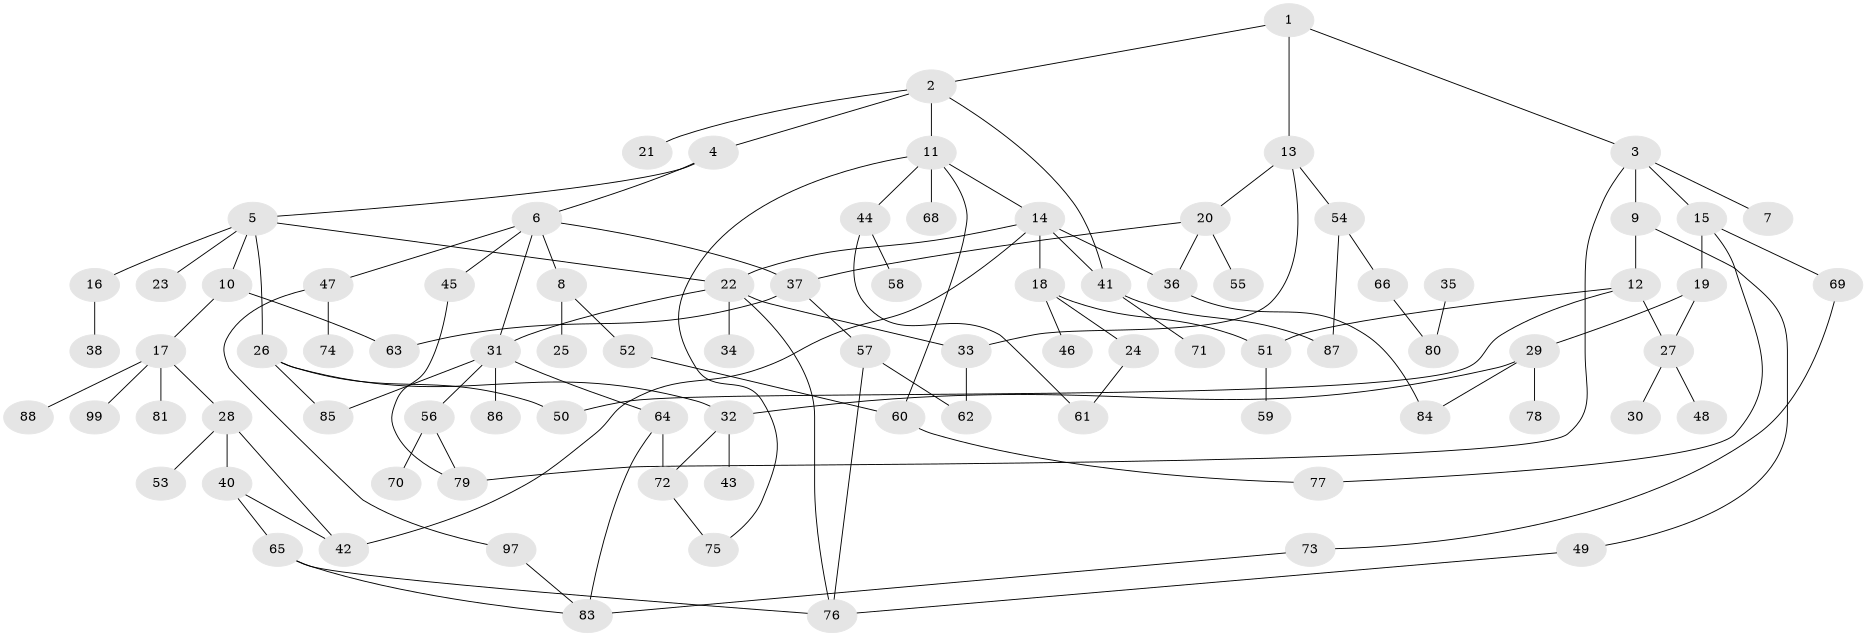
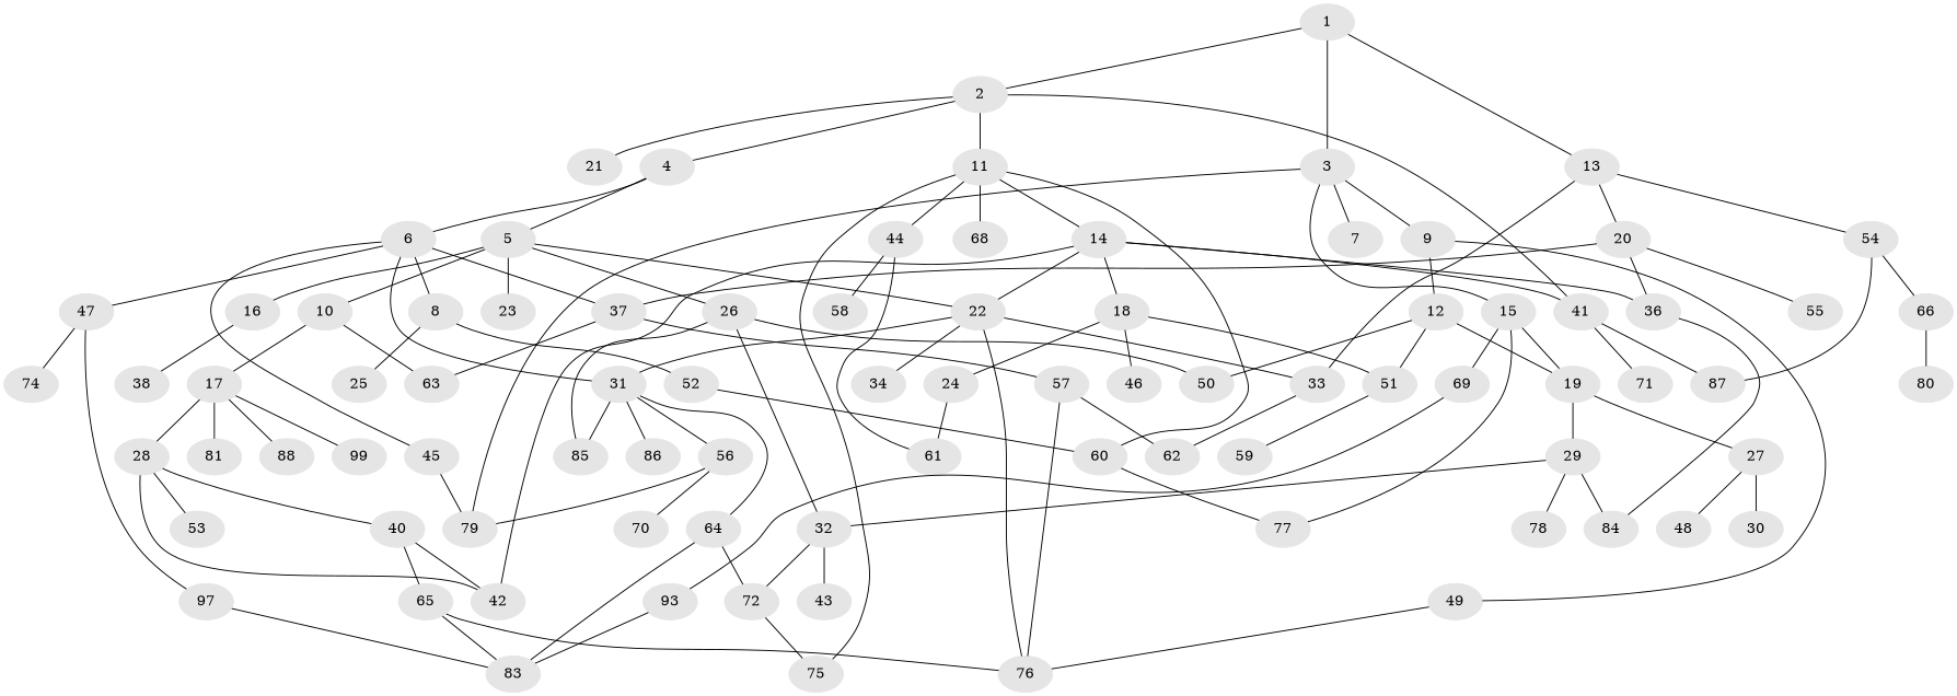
  graph {
    fontname="DejaVu Serif"
    node [color=gray90 fontname="DejaVu Serif" style=filled]
    edge [fontname="DejaVu Serif"]
    1
    2
    3
    13
    4
    11
    21
    41
    7
    9
    15
    79
    20
    33
    54
    5
    6
    14
    44
    60
    68
    75
    71
    87
    12
    49
    19
    69
    77
    10
    16
    22
    23
    26
    8
    31
    37
    45
    47
    17
    63
    38
    28
    n44 [label=99]
    81
    n46 [label=88]
    34
    76
    50
    32
    85
    25
    52
    56
    64
    86
    57
    n58 [label=97]
    74
    27
    51
    18
    36
    42
    61
    58
    30
    48
    59
    55
    62
    66
    24
    46
    84
    29
-   73
+   73 [label=93]
    40
    53
    78
    43
    72
    65
    70
    83
-   35
    80
    1 -- 2
    1 -- 3
    1 -- 13
    2 -- 4
    2 -- 11
    2 -- 21
    2 -- 41
    3 -- 7
    3 -- 9
    3 -- 15
    3 -- 79
    13 -- 20
    13 -- 33
    13 -- 54
    4 -- 5
    4 -- 6
    11 -- 14
    11 -- 44
    11 -- 60
    11 -- 68
    11 -- 75
    41 -- 71
    41 -- 87
    9 -- 12
    9 -- 49
    15 -- 19
    15 -- 69
    15 -- 77
    20 -- 37
    20 -- 36
    20 -- 55
    33 -- 62
    54 -- 87
    54 -- 66
    5 -- 10
    5 -- 16
    5 -- 22
    5 -- 23
    5 -- 26
    6 -- 8
    6 -- 31
    6 -- 37
    6 -- 45
    6 -- 47
    14 -- 41
    14 -- 22
    14 -- 18
    14 -- 36
    14 -- 42
    44 -- 61
    44 -- 58
    60 -- 77
    12 -- 50
-   12 -- 27
+   12 -- 19
    12 -- 51
    49 -- 76
    19 -- 27
    19 -- 29
    69 -- 73
    10 -- 17
    10 -- 63
    16 -- 38
    22 -- 33
    22 -- 31
    22 -- 34
    22 -- 76
    26 -- 50
    26 -- 32
    26 -- 85
    8 -- 25
    8 -- 52
    31 -- 85
    31 -- 56
    31 -- 64
    31 -- 86
    37 -- 63
    37 -- 57
    45 -- 79
    47 -- n58
    47 -- 74
    17 -- 28
    17 -- n44
    17 -- 81
    17 -- n46
    28 -- 42
    28 -- 40
    28 -- 53
    32 -- 43
    32 -- 72
    52 -- 60
    56 -- 79
    56 -- 70
    64 -- 72
    64 -- 83
    57 -- 76
    57 -- 62
    n58 -- 83
    27 -- 30
    27 -- 48
    51 -- 59
    18 -- 51
    18 -- 24
    18 -- 46
    36 -- 84
    66 -- 80
    24 -- 61
    29 -- 32
    29 -- 84
    29 -- 78
    73 -- 83
    40 -- 42
    40 -- 65
    72 -- 75
    65 -- 76
    65 -- 83
-   35 -- 80
  }
